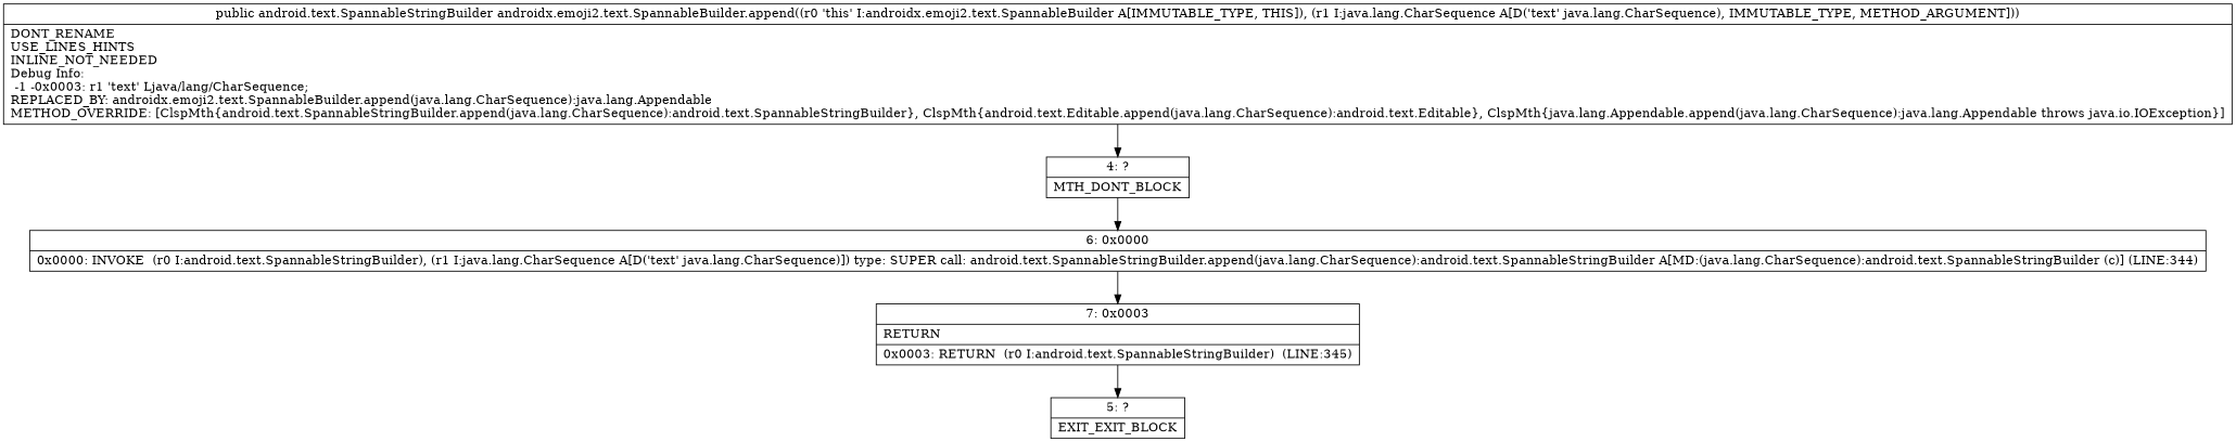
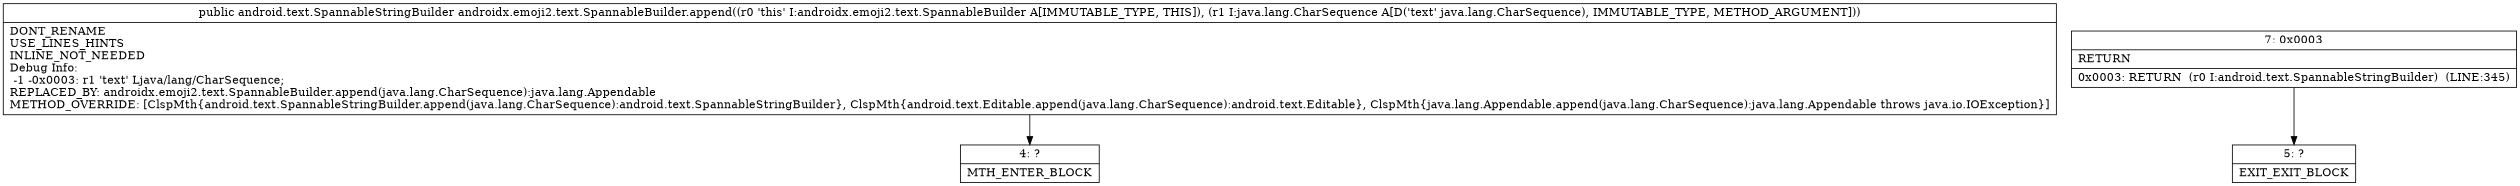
  digraph {
    node [shape=record]
-   n1 [label="{4\:\ ?|MTH_DONT_BLOCK\l}"]
-   n2 [label="{6\:\ 0x0000|0x0000: INVOKE  (r0 I:android.text.SpannableStringBuilder), (r1 I:java.lang.CharSequence A[D('text' java.lang.CharSequence)]) type: SUPER call: android.text.SpannableStringBuilder.append(java.lang.CharSequence):android.text.SpannableStringBuilder A[MD:(java.lang.CharSequence):android.text.SpannableStringBuilder (c)] (LINE:344)\l}"]
+   n1 [label="{4\:\ ?|MTH_ENTER_BLOCK\l}"]
    n3 [label="{7\:\ 0x0003|RETURN\l|0x0003: RETURN  (r0 I:android.text.SpannableStringBuilder)  (LINE:345)\l}"]
    n4 [label="{5\:\ ?|EXIT_EXIT_BLOCK\l}"]
    n5 [label="{public android.text.SpannableStringBuilder androidx.emoji2.text.SpannableBuilder.append((r0 'this' I:androidx.emoji2.text.SpannableBuilder A[IMMUTABLE_TYPE, THIS]), (r1 I:java.lang.CharSequence A[D('text' java.lang.CharSequence), IMMUTABLE_TYPE, METHOD_ARGUMENT]))  | DONT_RENAME\lUSE_LINES_HINTS\lINLINE_NOT_NEEDED\lDebug Info:\l  \-1 \-0x0003: r1 'text' Ljava\/lang\/CharSequence;\lREPLACED_BY: androidx.emoji2.text.SpannableBuilder.append(java.lang.CharSequence):java.lang.Appendable\lMETHOD_OVERRIDE: [ClspMth\{android.text.SpannableStringBuilder.append(java.lang.CharSequence):android.text.SpannableStringBuilder\}, ClspMth\{android.text.Editable.append(java.lang.CharSequence):android.text.Editable\}, ClspMth\{java.lang.Appendable.append(java.lang.CharSequence):java.lang.Appendable throws java.io.IOException\}]\l}"]
-   n1 -> n2
-   n2 -> n3
    n3 -> n4
    n5 -> n1
  }
